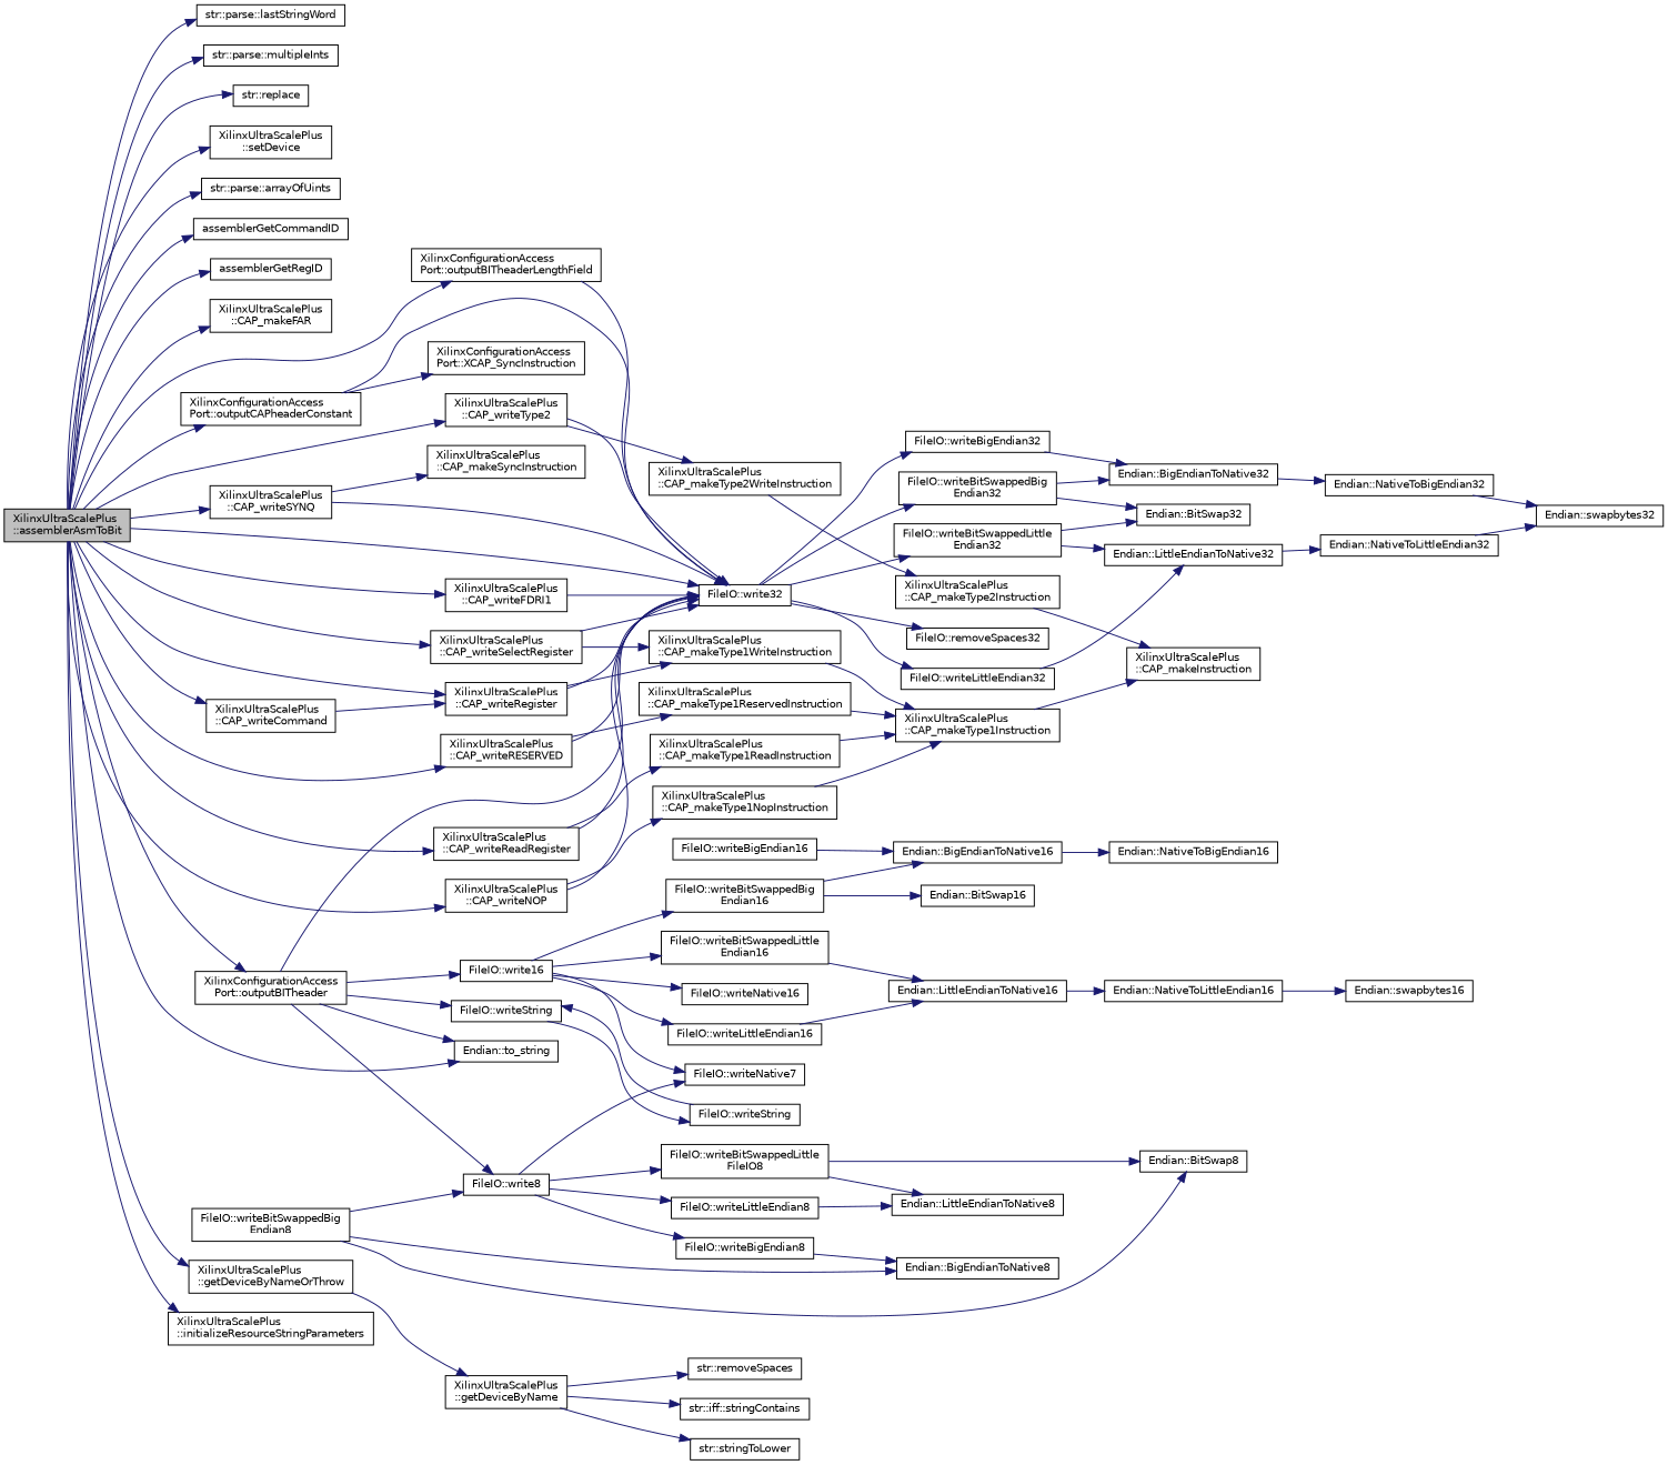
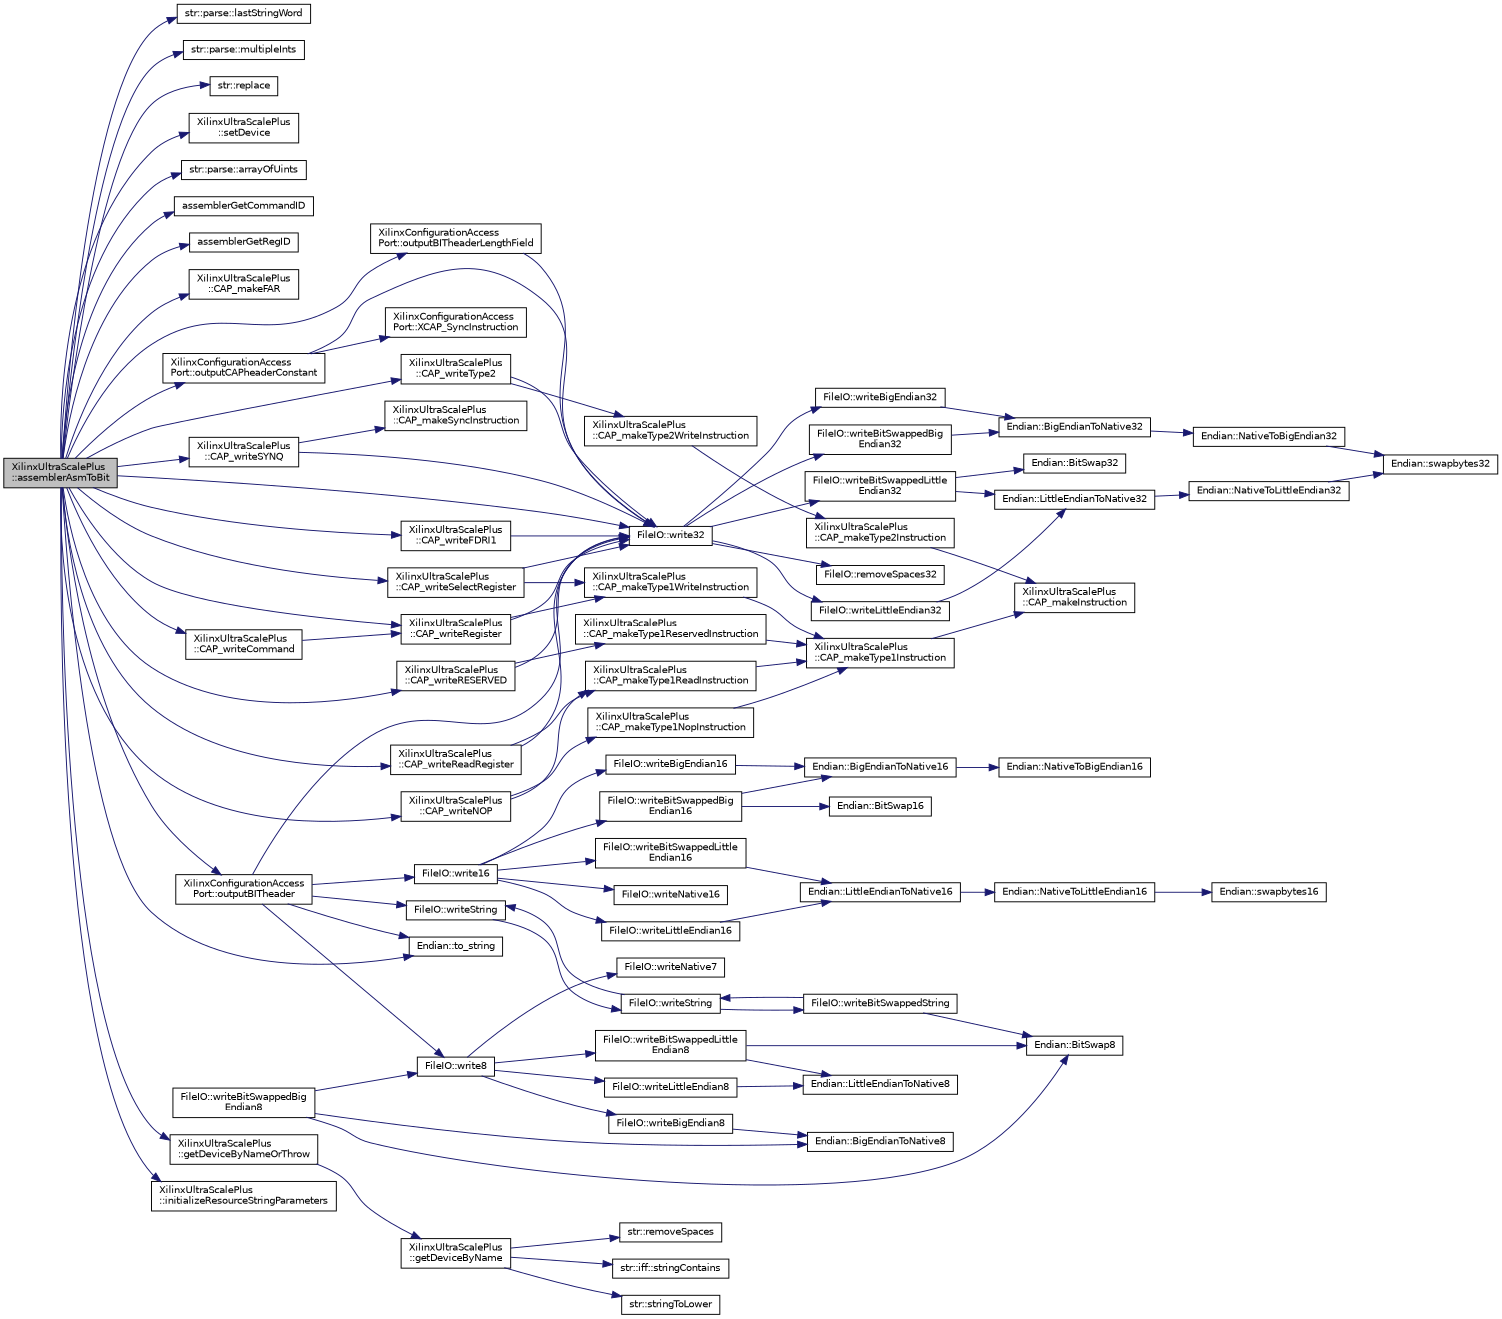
  digraph {
    rankdir=LR
    node [color=black fillcolor=white fontname=Helvetica fontsize=10 shape=record style=filled]
    edge [color=midnightblue fontname=Helvetica fontsize=10 labelfontname=Helvetica labelfontsize=10 style=solid]
    n1 [fillcolor=grey75 fontcolor=black height=0.2 label="XilinxUltraScalePlus\l::assemblerAsmToBit" width=0.4]
    n2 [height=0.2 label="str::parse::arrayOfUints" width=0.4]
    n3 [height=0.2 label=assemblerGetCommandID width=0.4]
    n4 [height=0.2 label=assemblerGetRegID width=0.4]
    n5 [height=0.2 label="XilinxUltraScalePlus\l::CAP_makeFAR" width=0.4]
    n6 [height=0.2 label="XilinxUltraScalePlus\l::CAP_writeCommand" width=0.4]
    n7 [height=0.2 label="XilinxUltraScalePlus\l::CAP_writeRegister" width=0.4]
    n8 [height=0.2 label="FileIO::write32" width=0.4]
    n9 [height=0.2 label="XilinxUltraScalePlus\l::CAP_writeFDRI1" width=0.4]
    n10 [height=0.2 label="XilinxUltraScalePlus\l::CAP_writeNOP" width=0.4]
    n11 [height=0.2 label="XilinxUltraScalePlus\l::CAP_writeReadRegister" width=0.4]
    n12 [height=0.2 label="XilinxUltraScalePlus\l::CAP_writeRESERVED" width=0.4]
    n13 [height=0.2 label="XilinxUltraScalePlus\l::CAP_writeSelectRegister" width=0.4]
    n14 [height=0.2 label="XilinxUltraScalePlus\l::CAP_writeSYNQ" width=0.4]
    n15 [height=0.2 label="XilinxUltraScalePlus\l::CAP_writeType2" width=0.4]
    n16 [height=0.2 label="XilinxUltraScalePlus\l::getDeviceByNameOrThrow" width=0.4]
    n17 [height=0.2 label="XilinxUltraScalePlus\l::initializeResourceStringParameters" width=0.4]
    n18 [height=0.2 label="str::parse::lastStringWord" width=0.4]
    n19 [height=0.2 label="str::parse::multipleInts" width=0.4]
    n20 [height=0.2 label="XilinxConfigurationAccess\lPort::outputBITheader" width=0.4]
    n21 [height=0.2 label="Endian::to_string" width=0.4]
    n22 [height=0.2 label="XilinxConfigurationAccess\lPort::outputBITheaderLengthField" width=0.4]
    n23 [height=0.2 label="XilinxConfigurationAccess\lPort::outputCAPheaderConstant" width=0.4]
    n24 [height=0.2 label="str::replace" width=0.4]
    n25 [height=0.2 label="XilinxUltraScalePlus\l::setDevice" width=0.4]
    n26 [height=0.2 label="XilinxUltraScalePlus\l::CAP_makeType1WriteInstruction" width=0.4]
    n27 [height=0.2 label="FileIO::writeBigEndian32" width=0.4]
    n28 [height=0.2 label="FileIO::writeBitSwappedBig\lEndian32" width=0.4]
    n29 [height=0.2 label="FileIO::writeBitSwappedLittle\lEndian32" width=0.4]
    n30 [height=0.2 label="FileIO::writeLittleEndian32" width=0.4]
    n31 [height=0.2 label="FileIO::removeSpaces32" width=0.4]
    n32 [height=0.2 label="XilinxUltraScalePlus\l::CAP_makeType1NopInstruction" width=0.4]
    n33 [height=0.2 label="XilinxUltraScalePlus\l::CAP_makeType1ReadInstruction" width=0.4]
    n34 [height=0.2 label="XilinxUltraScalePlus\l::CAP_makeType1ReservedInstruction" width=0.4]
    n35 [height=0.2 label="XilinxUltraScalePlus\l::CAP_makeSyncInstruction" width=0.4]
    n36 [height=0.2 label="XilinxUltraScalePlus\l::CAP_makeType2WriteInstruction" width=0.4]
    n37 [height=0.2 label="XilinxUltraScalePlus\l::getDeviceByName" width=0.4]
    n38 [height=0.2 label="FileIO::write16" width=0.4]
    n39 [height=0.2 label="FileIO::write8" width=0.4]
    n40 [height=0.2 label="FileIO::writeString" width=0.4]
    n41 [height=0.2 label="XilinxConfigurationAccess\lPort::XCAP_SyncInstruction" width=0.4]
    n42 [height=0.2 label="XilinxUltraScalePlus\l::CAP_makeType1Instruction" width=0.4]
    n43 [height=0.2 label="XilinxUltraScalePlus\l::CAP_makeInstruction" width=0.4]
    n44 [height=0.2 label="Endian::BigEndianToNative32" width=0.4]
    n45 [height=0.2 label="Endian::BitSwap32" width=0.4]
    n46 [height=0.2 label="Endian::LittleEndianToNative32" width=0.4]
    n47 [height=0.2 label="Endian::NativeToBigEndian32" width=0.4]
    n48 [height=0.2 label="Endian::swapbytes32" width=0.4]
    n49 [height=0.2 label="Endian::NativeToLittleEndian32" width=0.4]
    n50 [height=0.2 label="XilinxUltraScalePlus\l::CAP_makeType2Instruction" width=0.4]
    n51 [height=0.2 label="str::removeSpaces" width=0.4]
    n52 [height=0.2 label="str::iff::stringContains" width=0.4]
    n53 [height=0.2 label="str::stringToLower" width=0.4]
    n54 [height=0.2 label="FileIO::writeBigEndian16" width=0.4]
    n55 [height=0.2 label="FileIO::writeBitSwappedBig\lEndian16" width=0.4]
    n56 [height=0.2 label="FileIO::writeBitSwappedLittle\lEndian16" width=0.4]
    n57 [height=0.2 label="FileIO::writeLittleEndian16" width=0.4]
    n58 [height=0.2 label="FileIO::writeNative16" width=0.4]
    n59 [height=0.2 label="FileIO::writeBigEndian8" width=0.4]
-   n60 [height=0.2 label="FileIO::writeBitSwappedLittle\lFileIO8" width=0.4]
+   n60 [height=0.2 label="FileIO::writeBitSwappedLittle\lEndian8" width=0.4]
    n61 [height=0.2 label="FileIO::writeLittleEndian8" width=0.4]
    n62 [height=0.2 label="FileIO::writeNative7" width=0.4]
    n63 [height=0.2 label="FileIO::writeString" width=0.4]
    n64 [height=0.2 label="Endian::BigEndianToNative16" width=0.4]
    n65 [height=0.2 label="Endian::BitSwap16" width=0.4]
    n66 [height=0.2 label="Endian::LittleEndianToNative16" width=0.4]
    n67 [height=0.2 label="Endian::NativeToBigEndian16" width=0.4]
    n68 [height=0.2 label="Endian::swapbytes16" width=0.4]
    n69 [height=0.2 label="Endian::NativeToLittleEndian16" width=0.4]
    n70 [height=0.2 label="Endian::BigEndianToNative8" width=0.4]
    n71 [height=0.2 label="FileIO::writeBitSwappedBig\lEndian8" width=0.4]
    n72 [height=0.2 label="Endian::BitSwap8" width=0.4]
    n73 [height=0.2 label="Endian::LittleEndianToNative8" width=0.4]
+   n74 [height=0.2 label="FileIO::writeBitSwappedString" width=0.4]
    n1 -> n2
    n1 -> n3
    n1 -> n4
    n1 -> n5
    n1 -> n6
    n1 -> n7
    n1 -> n8
    n1 -> n9
    n1 -> n10
    n1 -> n11
    n1 -> n12
    n1 -> n13
    n1 -> n14
    n1 -> n15
    n1 -> n16
    n1 -> n17
    n1 -> n18
    n1 -> n19
    n1 -> n20
    n1 -> n21
    n1 -> n22
    n1 -> n23
    n1 -> n24
    n1 -> n25
    n6 -> n7
    n7 -> n8
    n7 -> n26
    n8 -> n27
    n8 -> n28
    n8 -> n29
    n8 -> n30
    n8 -> n31
    n9 -> n8
-   n10 -> n8
+   n10 -> n33
    n10 -> n32
    n11 -> n8
    n11 -> n33
    n12 -> n8
    n12 -> n34
    n13 -> n8
    n13 -> n26
    n14 -> n8
    n14 -> n35
    n15 -> n8
    n15 -> n36
    n16 -> n37
    n20 -> n8
    n20 -> n21
    n20 -> n38
    n20 -> n39
    n20 -> n40
    n22 -> n8
    n23 -> n8
    n23 -> n41
    n26 -> n42
    n27 -> n44
    n28 -> n44
-   n28 -> n45
    n29 -> n45
    n29 -> n46
    n30 -> n46
    n32 -> n42
    n33 -> n42
    n34 -> n42
    n36 -> n50
    n37 -> n51
    n37 -> n52
    n37 -> n53
-   n38 -> n62
+   n38 -> n54
    n38 -> n55
    n38 -> n56
    n38 -> n57
    n38 -> n58
    n39 -> n59
    n39 -> n60
    n39 -> n61
    n39 -> n62
    n40 -> n63
    n42 -> n43
    n44 -> n47
    n46 -> n49
    n47 -> n48
    n49 -> n48
    n50 -> n43
    n54 -> n64
    n55 -> n64
    n55 -> n65
    n56 -> n66
    n57 -> n66
    n59 -> n70
    n60 -> n72
    n60 -> n73
    n61 -> n73
    n63 -> n40
+   n63 -> n74
    n64 -> n67
    n66 -> n69
    n69 -> n68
    n71 -> n39
    n71 -> n70
    n71 -> n72
+   n74 -> n63
+   n74 -> n72
  }
